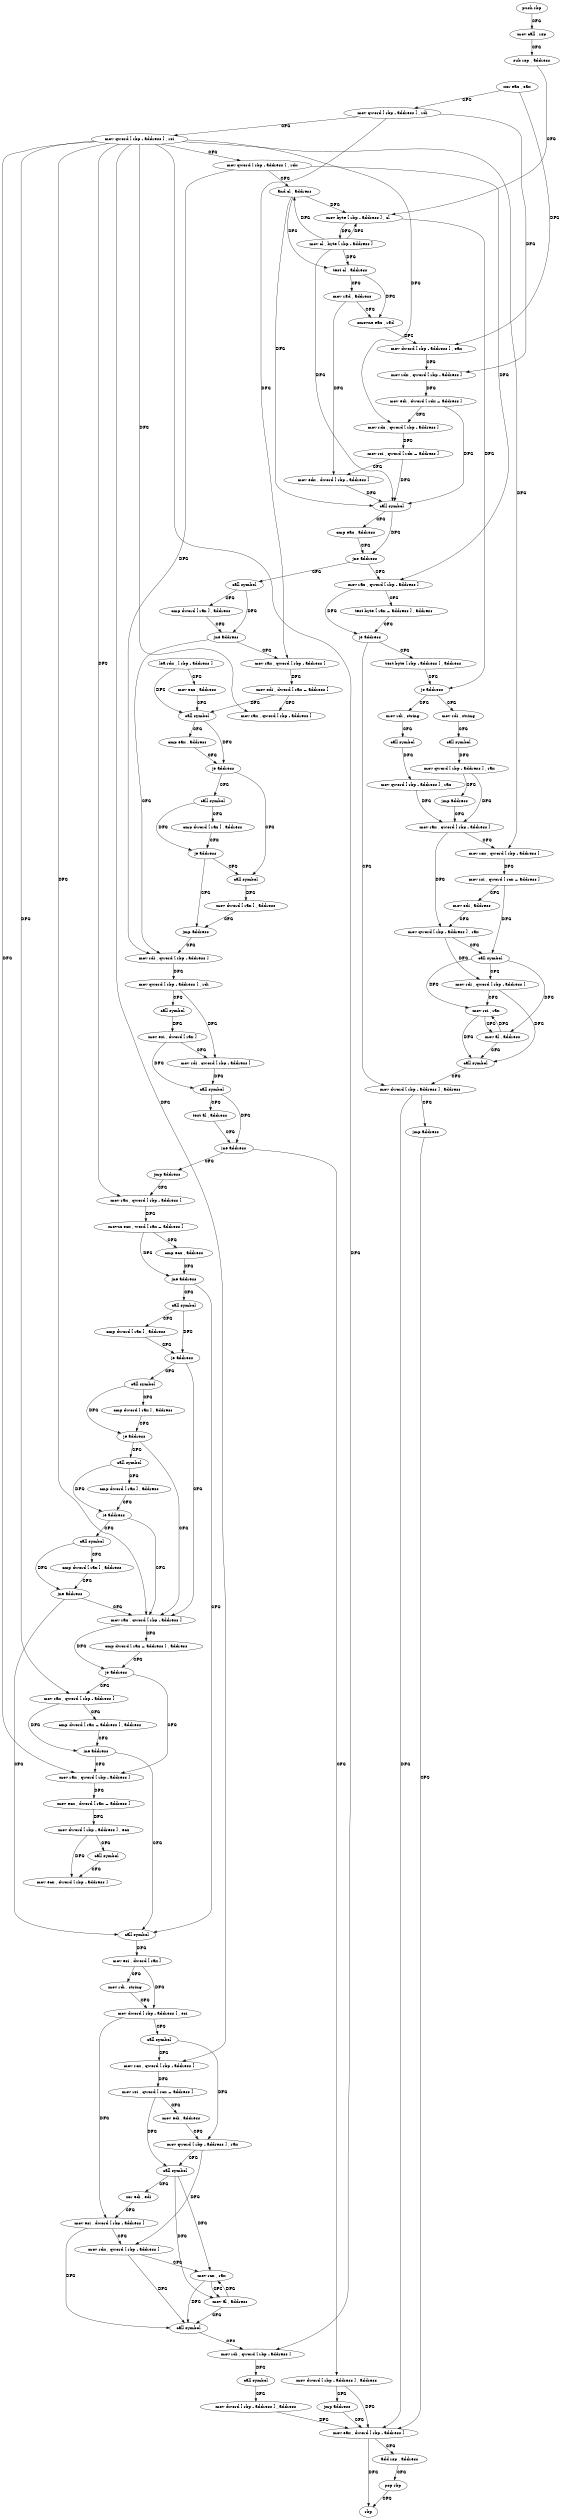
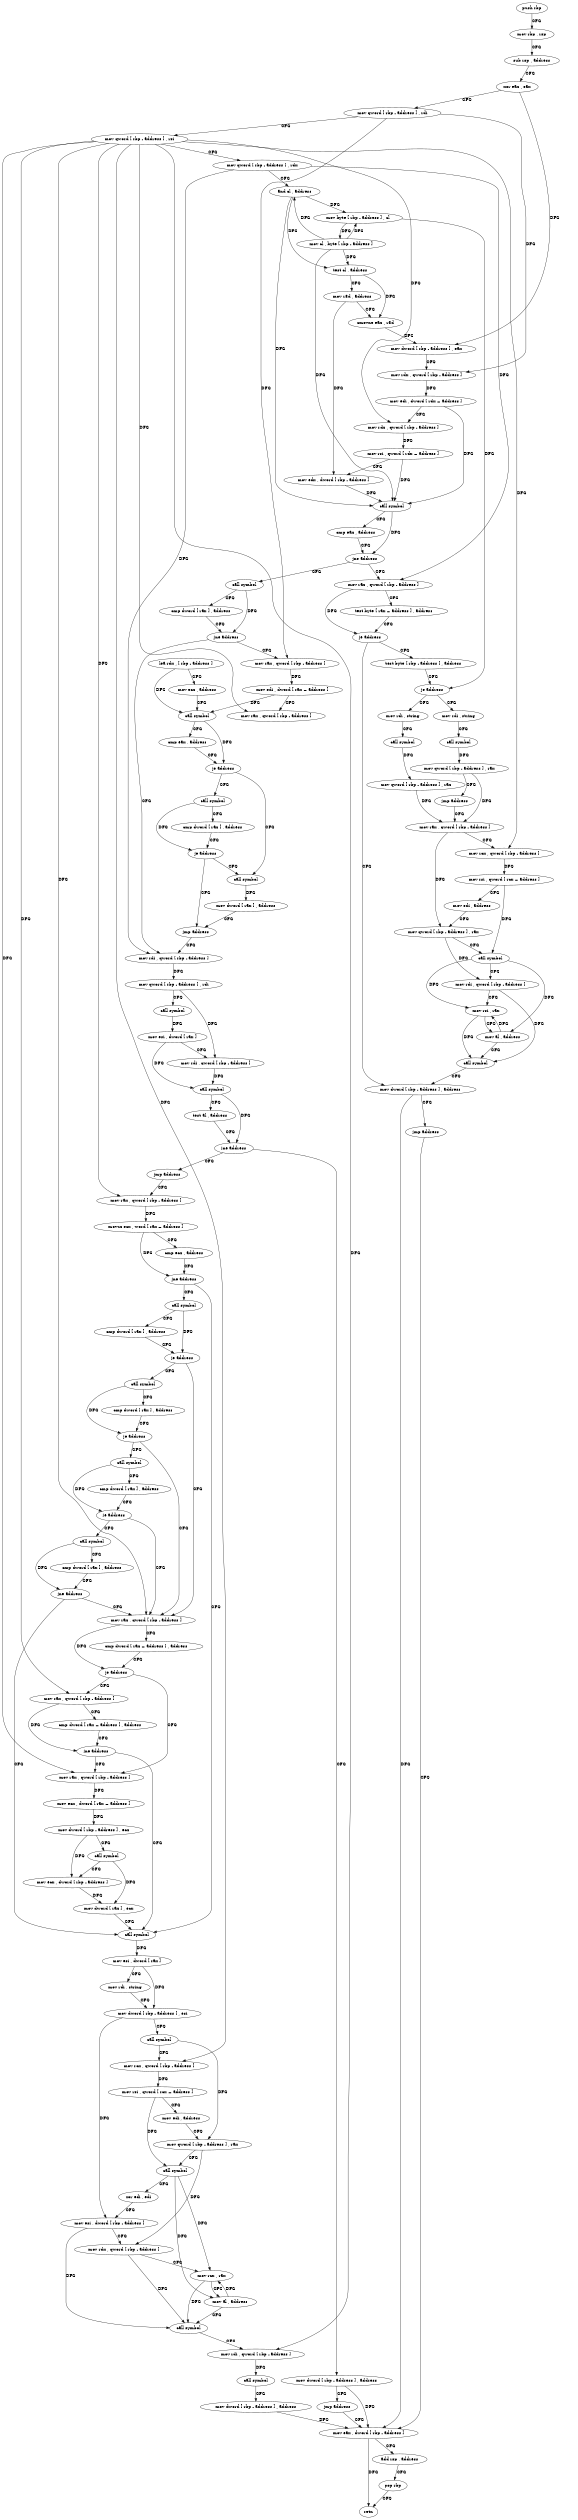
  digraph {
    n1 [label="push rbp"]
-   n2 [label="mov call , rsp"]
+   n2 [label="mov rbp , rsp"]
    n3 [label="sub rsp , address"]
    n4 [label="xor eax , eax"]
    n5 [label="mov qword [ rbp - address ] , rdi"]
    n6 [label="mov dword [ rbp - address ] , eax"]
    n7 [label="mov qword [ rbp - address ] , rsi"]
    n8 [label="mov rdx , qword [ rbp - address ]"]
    n9 [label="mov rax , qword [ rbp - address ]"]
    n10 [label="mov qword [ rbp - address ] , rdx"]
    n11 [label="mov rdx , qword [ rbp - address ]"]
    n12 [label="mov rax , qword [ rbp - address ]"]
    n13 [label="mov rax , qword [ rbp - address ]"]
    n14 [label="mov rcx , qword [ rbp - address ]"]
    n15 [label="mov rcx , qword [ rbp - address ]"]
    n16 [label="mov rdi , qword [ rbp - address ]"]
    n17 [label="mov rax , qword [ rbp - address ]"]
    n18 [label="mov rax , qword [ rbp - address ]"]
    n19 [label="mov rax , qword [ rbp - address ]"]
    n20 [label="mov edi , dword [ rdx + address ]"]
    n21 [label="mov edi , dword [ rax + address ]"]
    n22 [label="and cl , address"]
    n23 [label="mov rax , qword [ rbp - address ]"]
    n24 [label="mov rdi , qword [ rbp - address ]"]
    n25 [label="mov rsi , qword [ rdx + address ]"]
    n26 [label="movzx ecx , word [ rax + address ]"]
    n27 [label="mov rsi , qword [ rcx + address ]"]
    n28 [label="mov rsi , qword [ rcx + address ]"]
    n29 [label="call symbol"]
    n30 [label="cmp dword [ rax + address ] , address"]
    n31 [label="je address"]
    n32 [label="mov ecx , dword [ rax + address ]"]
    n33 [label="cmp dword [ rax + address ] , address"]
    n34 [label="jne address"]
    n35 [label="mov byte [ rbp - address ] , cl"]
    n36 [label="test cl , address"]
    n37 [label="call symbol"]
    n38 [label="test byte [ rax + address ] , address"]
    n39 [label="je address"]
    n40 [label="mov qword [ rbp - address ] , rdi"]
    n41 [label="mov cl , byte [ rbp - address ]"]
    n42 [label="je address"]
    n43 [label="mov r8d , address"]
    n44 [label="cmovne eax , r8d"]
    n45 [label="cmp eax , address"]
    n46 [label="jne address"]
    n47 [label="mov rdi , string"]
    n48 [label="mov rdi , string"]
    n49 [label="mov edx , dword [ rbp - address ]"]
    n50 [label="call symbol"]
    n51 [label="cmp dword [ rax ] , address"]
    n52 [label="jne address"]
    n53 [label="mov dword [ rbp - address ] , address"]
    n54 [label="test byte [ rbp - address ] , address"]
    n55 [label="call symbol"]
    n56 [label="mov rdi , qword [ rbp - address ]"]
    n57 [label="call symbol"]
    n58 [label="jmp address"]
    n59 [label="mov eax , dword [ rbp - address ]"]
    n60 [label="add rsp , address"]
-   n61 [label=rbp]
+   n61 [label=retn]
    n62 [label="mov esi , dword [ rax ]"]
    n63 [label="call symbol"]
    n64 [label="test al , address"]
    n65 [label="jne address"]
    n66 [label="mov dword [ rbp - address ] , address"]
    n67 [label="jmp address"]
    n68 [label="jmp address"]
    n69 [label="cmp eax , address"]
    n70 [label="je address"]
    n71 [label="lea rdx , [ rbp - address ]"]
    n72 [label="mov ecx , address"]
    n73 [label="call symbol"]
    n74 [label="call symbol"]
    n75 [label="mov dword [ rax ] , address"]
    n76 [label="cmp dword [ rax ] , address"]
    n77 [label="je address"]
    n78 [label="jmp address"]
    n79 [label="pop rbp"]
    n80 [label="call symbol"]
    n81 [label="call symbol"]
    n82 [label="mov qword [ rbp - address ] , rax"]
    n83 [label="mov qword [ rbp - address ] , rax"]
    n84 [label="cmp ecx , address"]
    n85 [label="jne address"]
    n86 [label="mov rax , qword [ rbp - address ]"]
    n87 [label="mov qword [ rbp - address ] , rax"]
    n88 [label="call symbol"]
    n89 [label="mov rdi , qword [ rbp - address ]"]
    n90 [label="jmp address"]
    n91 [label="call symbol"]
    n92 [label="call symbol"]
    n93 [label="mov esi , dword [ rax ]"]
    n94 [label="cmp dword [ rax ] , address"]
    n95 [label="je address"]
    n96 [label="mov rdi , string"]
    n97 [label="mov dword [ rbp - address ] , esi"]
    n98 [label="call symbol"]
    n99 [label="mov edi , address"]
    n100 [label="mov rsi , rax"]
    n101 [label="mov al , address"]
    n102 [label="call symbol"]
    n103 [label="call symbol"]
    n104 [label="mov esi , dword [ rbp - address ]"]
    n105 [label="mov qword [ rbp - address ] , rax"]
    n106 [label="mov rdx , qword [ rbp - address ]"]
    n107 [label="call symbol"]
    n108 [label="call symbol"]
    n109 [label="mov edi , address"]
    n110 [label="xor edi , edi"]
    n111 [label="mov rcx , rax"]
    n112 [label="mov al , address"]
    n113 [label="mov dword [ rbp - address ] , address"]
    n114 [label="cmp dword [ rax ] , address"]
    n115 [label="je address"]
    n116 [label="call symbol"]
    n117 [label="mov dword [ rbp - address ] , ecx"]
    n118 [label="cmp dword [ rax ] , address"]
    n119 [label="je address"]
    n120 [label="call symbol"]
    n121 [label="call symbol"]
    n122 [label="mov ecx , dword [ rbp - address ]"]
+   n123 [label="mov dword [ rax ] , ecx"]
    n124 [label="cmp dword [ rax ] , address"]
    n125 [label="jne address"]
    n1 -> n2 [label=CFG]
    n2 -> n3 [label=CFG]
-   n3 -> n35 [label=CFG]
+   n3 -> n4 [label=CFG]
    n4 -> n5 [label=CFG]
    n4 -> n6 [label=DFG]
    n5 -> n7 [label=CFG]
    n5 -> n8 [label=DFG]
    n5 -> n9 [label=DFG]
    n6 -> n8 [label=CFG]
    n7 -> n10 [label=CFG]
    n7 -> n11 [label=DFG]
    n7 -> n12 [label=DFG]
    n7 -> n13 [label=DFG]
    n7 -> n14 [label=DFG]
    n7 -> n15 [label=DFG]
    n7 -> n16 [label=DFG]
    n7 -> n17 [label=DFG]
    n7 -> n18 [label=DFG]
    n7 -> n19 [label=DFG]
    n8 -> n20 [label=DFG]
    n9 -> n21 [label=DFG]
    n10 -> n22 [label=CFG]
    n10 -> n23 [label=DFG]
    n10 -> n24 [label=DFG]
    n11 -> n25 [label=DFG]
    n13 -> n26 [label=DFG]
    n14 -> n27 [label=DFG]
    n15 -> n28 [label=DFG]
    n16 -> n29 [label=DFG]
    n17 -> n30 [label=CFG]
    n17 -> n31 [label=DFG]
    n18 -> n32 [label=DFG]
    n19 -> n33 [label=CFG]
    n19 -> n34 [label=DFG]
    n20 -> n11 [label=CFG]
    n20 -> n37 [label=DFG]
    n21 -> n12 [label=CFG]
    n21 -> n57 [label=DFG]
    n22 -> n35 [label=DFG]
    n22 -> n36 [label=DFG]
    n22 -> n37 [label=DFG]
    n23 -> n38 [label=CFG]
    n23 -> n39 [label=DFG]
    n24 -> n40 [label=DFG]
    n25 -> n37 [label=DFG]
    n25 -> n49 [label=CFG]
    n26 -> n84 [label=CFG]
    n26 -> n85 [label=DFG]
    n27 -> n88 [label=DFG]
    n27 -> n99 [label=CFG]
    n28 -> n108 [label=DFG]
    n28 -> n109 [label=CFG]
    n29 -> n113 [label=CFG]
    n30 -> n31 [label=CFG]
    n31 -> n18 [label=CFG]
    n31 -> n19 [label=CFG]
    n32 -> n117 [label=DFG]
    n33 -> n34 [label=CFG]
    n34 -> n18 [label=CFG]
    n34 -> n91 [label=CFG]
    n35 -> n41 [label=DFG]
    n35 -> n42 [label=DFG]
    n36 -> n43 [label=CFG]
    n36 -> n44 [label=DFG]
    n37 -> n45 [label=CFG]
    n37 -> n46 [label=DFG]
    n38 -> n39 [label=CFG]
    n39 -> n53 [label=CFG]
    n39 -> n54 [label=CFG]
    n40 -> n55 [label=CFG]
    n40 -> n56 [label=DFG]
    n41 -> n22 [label=DFG]
    n41 -> n35 [label=DFG]
    n41 -> n36 [label=DFG]
    n41 -> n37 [label=DFG]
    n42 -> n47 [label=CFG]
    n42 -> n48 [label=CFG]
    n43 -> n44 [label=CFG]
    n43 -> n49 [label=DFG]
    n44 -> n6 [label=DFG]
    n45 -> n46 [label=CFG]
    n46 -> n23 [label=CFG]
    n46 -> n50 [label=CFG]
    n47 -> n80 [label=CFG]
    n48 -> n81 [label=CFG]
    n49 -> n37 [label=DFG]
    n50 -> n51 [label=CFG]
    n50 -> n52 [label=DFG]
    n51 -> n52 [label=CFG]
    n52 -> n9 [label=CFG]
    n52 -> n24 [label=CFG]
    n53 -> n58 [label=CFG]
    n53 -> n59 [label=DFG]
    n54 -> n42 [label=CFG]
    n55 -> n62 [label=DFG]
    n56 -> n63 [label=DFG]
    n57 -> n69 [label=CFG]
    n57 -> n70 [label=DFG]
    n58 -> n59 [label=CFG]
    n59 -> n60 [label=CFG]
    n59 -> n61 [label=DFG]
    n60 -> n79 [label=CFG]
    n62 -> n56 [label=CFG]
    n62 -> n63 [label=DFG]
    n63 -> n64 [label=CFG]
    n63 -> n65 [label=DFG]
    n64 -> n65 [label=CFG]
    n65 -> n66 [label=CFG]
    n65 -> n67 [label=CFG]
    n66 -> n59 [label=DFG]
    n66 -> n68 [label=CFG]
    n67 -> n13 [label=CFG]
    n68 -> n59 [label=CFG]
    n69 -> n70 [label=CFG]
    n70 -> n73 [label=CFG]
    n70 -> n74 [label=CFG]
    n71 -> n57 [label=DFG]
    n71 -> n72 [label=CFG]
    n72 -> n57 [label=CFG]
    n73 -> n75 [label=DFG]
    n74 -> n76 [label=CFG]
    n74 -> n77 [label=DFG]
    n75 -> n78 [label=CFG]
    n76 -> n77 [label=CFG]
    n77 -> n73 [label=CFG]
    n77 -> n78 [label=CFG]
    n78 -> n24 [label=CFG]
    n79 -> n61 [label=CFG]
    n80 -> n82 [label=DFG]
    n81 -> n83 [label=DFG]
    n82 -> n86 [label=DFG]
    n83 -> n86 [label=DFG]
    n83 -> n90 [label=CFG]
    n84 -> n85 [label=CFG]
    n85 -> n91 [label=CFG]
    n85 -> n92 [label=CFG]
    n86 -> n14 [label=CFG]
    n86 -> n87 [label=DFG]
    n87 -> n88 [label=CFG]
    n87 -> n89 [label=DFG]
    n88 -> n89 [label=CFG]
    n88 -> n100 [label=DFG]
    n88 -> n101 [label=DFG]
    n89 -> n100 [label=CFG]
    n89 -> n102 [label=DFG]
    n90 -> n86 [label=CFG]
    n91 -> n93 [label=DFG]
    n92 -> n94 [label=CFG]
    n92 -> n95 [label=DFG]
    n93 -> n96 [label=CFG]
    n93 -> n97 [label=DFG]
    n94 -> n95 [label=CFG]
    n95 -> n17 [label=CFG]
    n95 -> n98 [label=CFG]
    n96 -> n97 [label=CFG]
    n97 -> n103 [label=CFG]
    n97 -> n104 [label=DFG]
    n98 -> n114 [label=CFG]
    n98 -> n115 [label=DFG]
    n99 -> n87 [label=CFG]
    n100 -> n101 [label=CFG]
    n100 -> n102 [label=DFG]
    n101 -> n100 [label=DFG]
    n101 -> n102 [label=CFG]
    n102 -> n53 [label=CFG]
    n103 -> n15 [label=CFG]
    n103 -> n105 [label=DFG]
    n104 -> n106 [label=CFG]
    n104 -> n107 [label=DFG]
    n105 -> n106 [label=DFG]
    n105 -> n108 [label=CFG]
    n106 -> n107 [label=DFG]
    n106 -> n111 [label=CFG]
    n107 -> n16 [label=CFG]
    n108 -> n110 [label=CFG]
    n108 -> n111 [label=DFG]
    n108 -> n112 [label=DFG]
    n109 -> n105 [label=CFG]
    n110 -> n104 [label=CFG]
    n111 -> n107 [label=DFG]
    n111 -> n112 [label=CFG]
    n112 -> n107 [label=CFG]
    n112 -> n111 [label=DFG]
    n113 -> n59 [label=DFG]
    n114 -> n115 [label=CFG]
    n115 -> n17 [label=CFG]
    n115 -> n116 [label=CFG]
    n116 -> n118 [label=CFG]
    n116 -> n119 [label=DFG]
    n117 -> n121 [label=CFG]
    n117 -> n122 [label=DFG]
    n118 -> n119 [label=CFG]
    n119 -> n17 [label=CFG]
    n119 -> n120 [label=CFG]
    n120 -> n124 [label=CFG]
    n120 -> n125 [label=DFG]
    n121 -> n122 [label=CFG]
+   n121 -> n123 [label=DFG]
+   n122 -> n123 [label=DFG]
+   n123 -> n91 [label=CFG]
    n124 -> n125 [label=CFG]
    n125 -> n17 [label=CFG]
    n125 -> n91 [label=CFG]
  }
